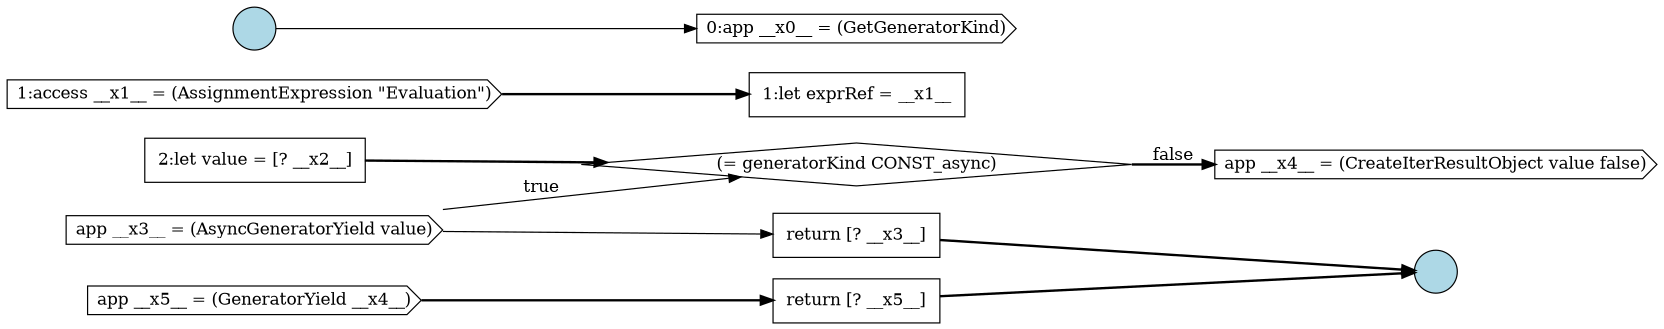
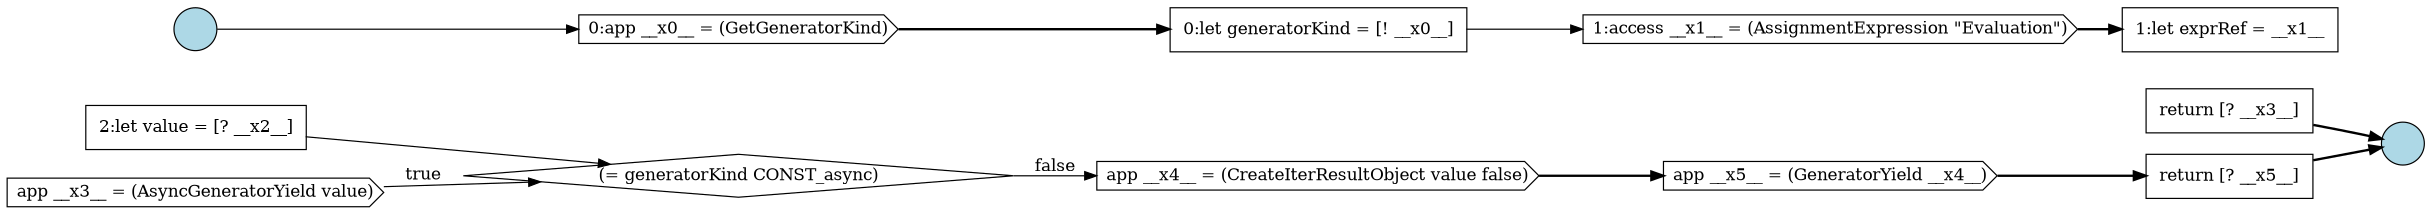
  digraph {
    rankdir=LR
    node [color=black fillcolor=white shape=cds style=filled]
    edge [color=black style=bold]
    n1 [label=<<font color="black">app __x4__ = (CreateIterResultObject value false)</font>>]
    n2 [label=<<font color="black">app __x5__ = (GeneratorYield __x4__)</font>>]
    n3 [label=<<font color="black">     <table border="0" cellborder="1" cellspacing="0" cellpadding="10">       <tr><td align="left">return [? __x5__]</td></tr>     </table>   </font>> margin=0 shape=none]
    n4 [label=<<font color="black">     <table border="0" cellborder="1" cellspacing="0" cellpadding="10">       <tr><td align="left">return [? __x3__]</td></tr>     </table>   </font>> margin=0 shape=none]
    n5 [fillcolor=lightblue label=" " shape=circle]
+   n6 [label=<<font color="black">     <table border="0" cellborder="1" cellspacing="0" cellpadding="10">       <tr><td align="left">0:let generatorKind = [! __x0__]</td></tr>     </table>   </font>> margin=0 shape=none]
    n7 [label=<<font color="black">1:access __x1__ = (AssignmentExpression &quot;Evaluation&quot;)</font>>]
    n8 [label=<<font color="black">     <table border="0" cellborder="1" cellspacing="0" cellpadding="10">       <tr><td align="left">1:let exprRef = __x1__</td></tr>     </table>   </font>> margin=0 shape=none]
    n9 [label=<<font color="black">     <table border="0" cellborder="1" cellspacing="0" cellpadding="10">       <tr><td align="left">2:let value = [? __x2__]</td></tr>     </table>   </font>> margin=0 shape=none]
    n10 [label=<<font color="black">(= generatorKind CONST_async)</font>> shape=diamond]
    n11 [label=<<font color="black">app __x3__ = (AsyncGeneratorYield value)</font>>]
    n12 [label=<<font color="black">0:app __x0__ = (GetGeneratorKind)</font>>]
    n13 [fillcolor=lightblue label=" " shape=circle]
+   n1 -> n2
    n2 -> n3
    n3 -> n5
    n4 -> n5
+   n6 -> n7 [style=solid]
    n7 -> n8
-   n9 -> n10
-   n10 -> n1 [label=<<font color="black">false</font>>]
-   n11 -> n4 [style=solid]
+   n9 -> n10 [style=solid]
+   n10 -> n1 [label=<<font color="black">false</font>> style=solid]
    n11 -> n10 [label=<<font color="black">true</font>> style=solid]
+   n12 -> n6
    n13 -> n12 [style=solid]
  }
